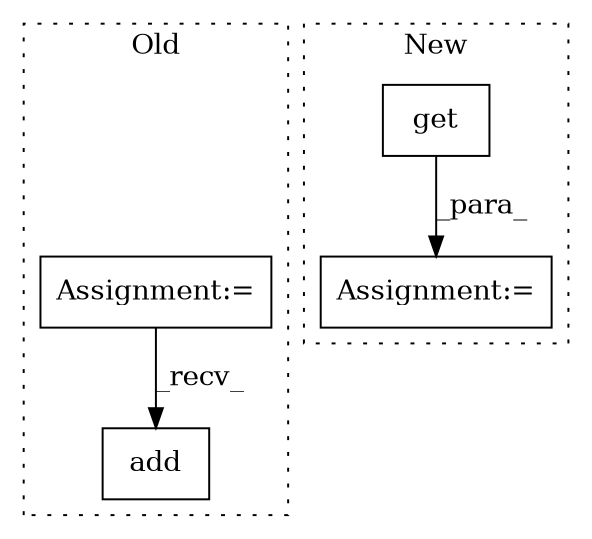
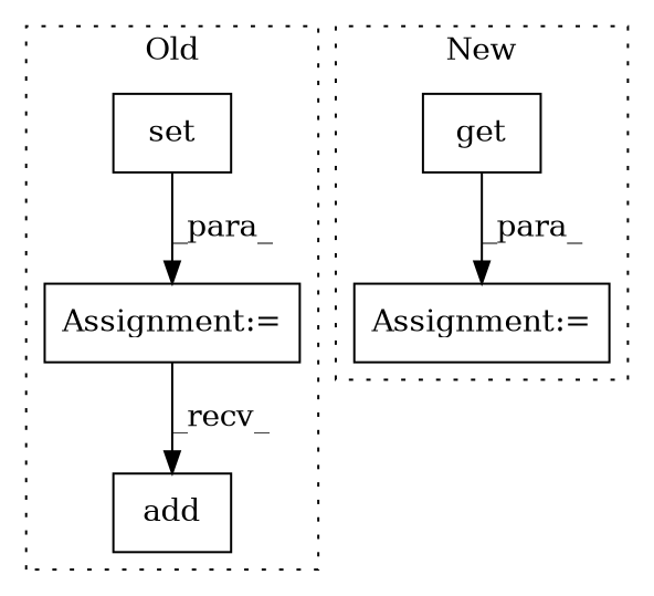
  digraph {
    node [a=32 l="4,1" shape=box]
    n1 [label=add s="36117,36127"]
    n2 [a=7 l=1 label="Assignment:=" s=35919]
+   n3 [l=5 label=set s=35920]
    n4 [label=get s="36276,36288"]
    n5 [a=7 l=2 label="Assignment:=" s=36768]
    subgraph cluster_1 {
      label=Old
      style=dotted
      n1
      n2
+     n3
    }
    subgraph cluster_2 {
      label=New
      style=dotted
      n4
      n5
    }
    n2 -> n1 [label=_recv_]
+   n3 -> n2 [label=_para_]
    n4 -> n5 [label=_para_]
  }
